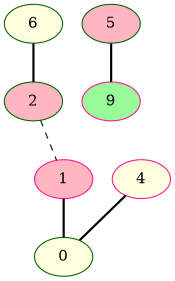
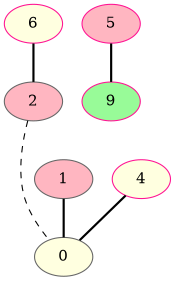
  graph {
    node [color=deeppink fillcolor=lightyellow style=filled]
    edge [style=bold]
-   n1 [color=darkgreen label=0]
-   n2 [fillcolor=lightpink label=1]
-   n3 [color=darkgreen fillcolor=lightpink label=2]
+   n1 [color=gray40 label=0]
+   n2 [color=gray40 fillcolor=lightpink label=1]
+   n3 [color=gray40 fillcolor=lightpink label=2]
    n4 [fillcolor=palegreen label=9]
    n5 [label=4]
-   n6 [color=darkgreen fillcolor=lightpink label=5]
-   n7 [color=darkgreen label=6]
+   n6 [fillcolor=lightpink label=5]
+   n7 [label=6]
    n2 -- n1
-   n3 -- n2 [style=dashed]
+   n3 -- n1 [style=dashed]
    n5 -- n1
    n6 -- n4
    n7 -- n3
  }
